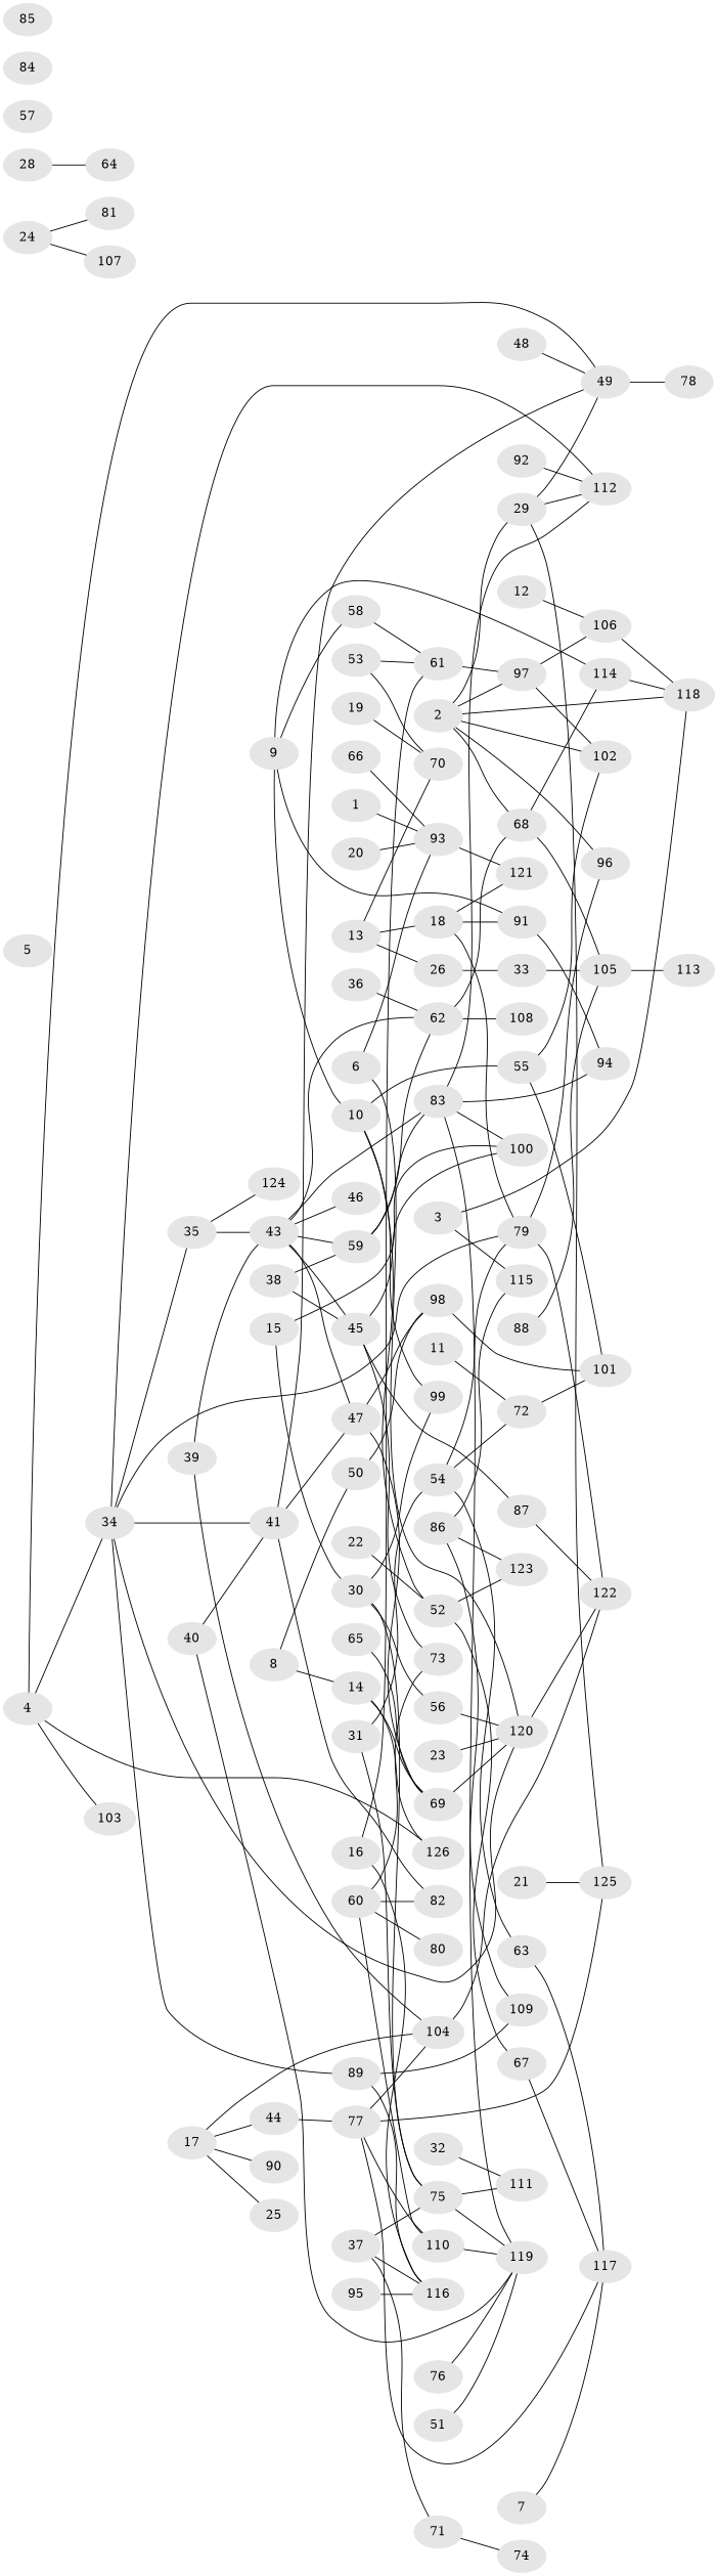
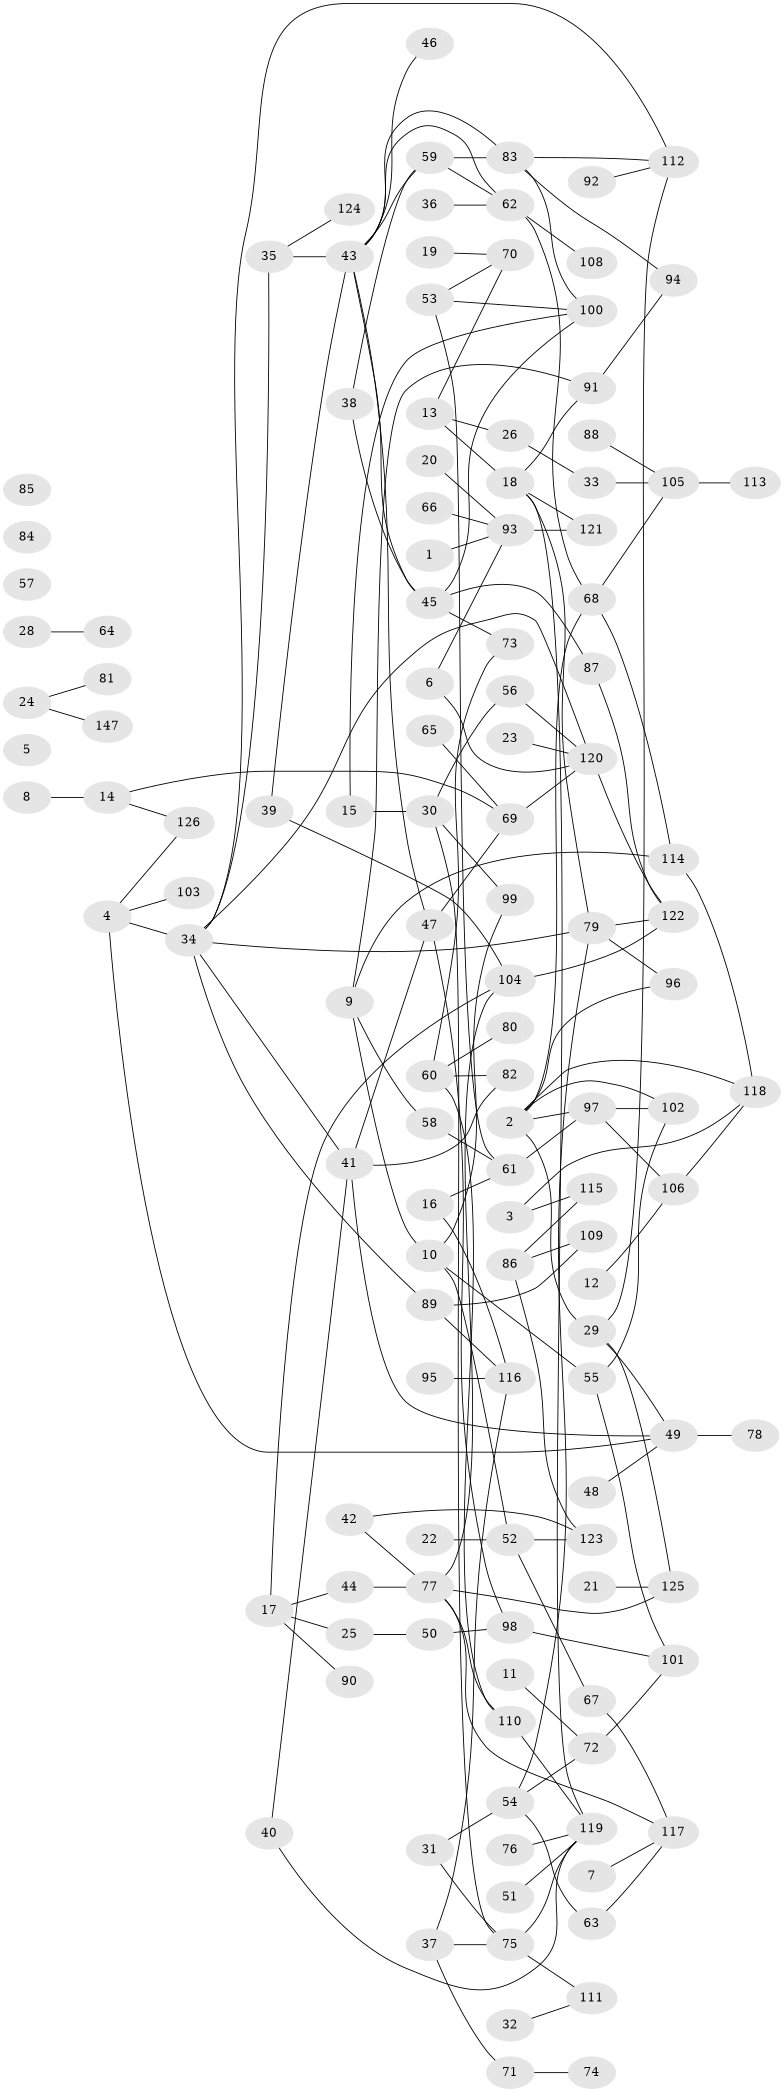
  graph {
    rankdir=LR
    node [color=gray90 style=filled]
    1
    93
    121
    2
    29
    68
    96
    97
    102
    118
    49
    125
    112
    114
    105
    106
    3
    115
    4
    34
    103
    126
    120
    79
    35
    41
    89
    78
    5
    6
    122
    7
    117
    8
    14
    50
    69
    98
    9
    10
    58
    91
    52
    55
    99
    61
    94
    123
    67
    101
    11
    72
    12
    13
    18
    26
    70
    33
    15
    30
    100
    56
    75
    16
    116
    17
    25
    44
    90
    104
    77
    19
    20
    21
    22
    23
    24
    81
-   107
+   107 [label=147]
    28
    64
    111
    119
    31
    54
    63
    32
    113
    43
    124
    82
    47
    109
    62
    45
    59
    46
    83
    36
    108
    37
    71
    74
    38
    73
    87
    39
    40
+   42
    110
    48
    51
    53
    57
    60
    80
    65
    66
    76
    84
    85
    86
    88
    92
    95
    1 -- 93
    93 -- 121
    2 -- 29
    2 -- 68
    2 -- 96
    2 -- 97
    2 -- 102
    2 -- 118
    29 -- 49
    29 -- 125
    29 -- 112
    68 -- 114
    68 -- 105
    97 -- 102
    97 -- 106
    49 -- 78
    114 -- 118
    105 -- 113
    106 -- 118
    3 -- 118
    3 -- 115
    4 -- 49
    4 -- 34
    4 -- 103
    4 -- 126
    34 -- 112
    34 -- 120
    34 -- 79
    34 -- 35
    34 -- 41
    34 -- 89
    120 -- 122
    79 -- 96
    79 -- 122
    35 -- 43
    35 -- 124
    41 -- 49
    41 -- 82
    41 -- 47
    89 -- 116
    89 -- 109
    6 -- 93
    6 -- 120
    7 -- 117
    8 -- 14
-   8 -- 50
+   25 -- 50
    14 -- 126
    14 -- 69
    50 -- 98
    69 -- 120
    98 -- 101
    9 -- 114
    9 -- 10
    9 -- 58
    9 -- 91
    10 -- 52
    10 -- 55
    10 -- 99
    58 -- 61
    91 -- 94
    52 -- 123
    52 -- 67
    55 -- 102
    55 -- 101
    61 -- 97
    67 -- 117
    11 -- 72
    72 -- 101
    12 -- 106
    13 -- 18
    13 -- 26
    13 -- 70
    18 -- 121
    18 -- 79
    18 -- 91
    26 -- 33
    33 -- 105
    15 -- 30
    15 -- 100
    30 -- 99
    30 -- 56
    30 -- 75
    56 -- 120
    75 -- 111
    75 -- 119
    16 -- 61
    16 -- 116
    17 -- 25
    17 -- 44
    17 -- 90
    17 -- 104
    44 -- 77
    104 -- 122
    77 -- 125
    77 -- 117
    77 -- 104
    77 -- 110
    19 -- 70
    20 -- 93
    21 -- 125
    22 -- 52
    23 -- 120
    24 -- 81
    24 -- 107
    28 -- 64
    31 -- 75
    31 -- 54
    54 -- 79
    54 -- 72
    54 -- 63
    63 -- 117
    32 -- 111
    43 -- 47
    43 -- 62
    43 -- 45
    43 -- 59
    43 -- 46
    43 -- 83
    47 -- 69
    47 -- 98
    62 -- 68
    62 -- 108
    45 -- 100
    45 -- 73
    45 -- 87
    59 -- 62
    59 -- 83
    83 -- 112
    83 -- 94
    83 -- 100
-   83 -- 119
+   18 -- 119
    36 -- 62
    37 -- 75
    37 -- 116
    37 -- 71
    71 -- 74
    38 -- 45
    38 -- 59
    87 -- 122
    39 -- 104
    39 -- 43
    40 -- 41
    40 -- 119
+   42 -- 123
+   42 -- 77
    110 -- 119
    48 -- 49
    51 -- 119
    53 -- 61
    53 -- 70
+   53 -- 100
    60 -- 82
    60 -- 73
    60 -- 110
    60 -- 80
    65 -- 69
    66 -- 93
    76 -- 119
    86 -- 115
    86 -- 123
    86 -- 109
    88 -- 105
    92 -- 112
    95 -- 116
  }
